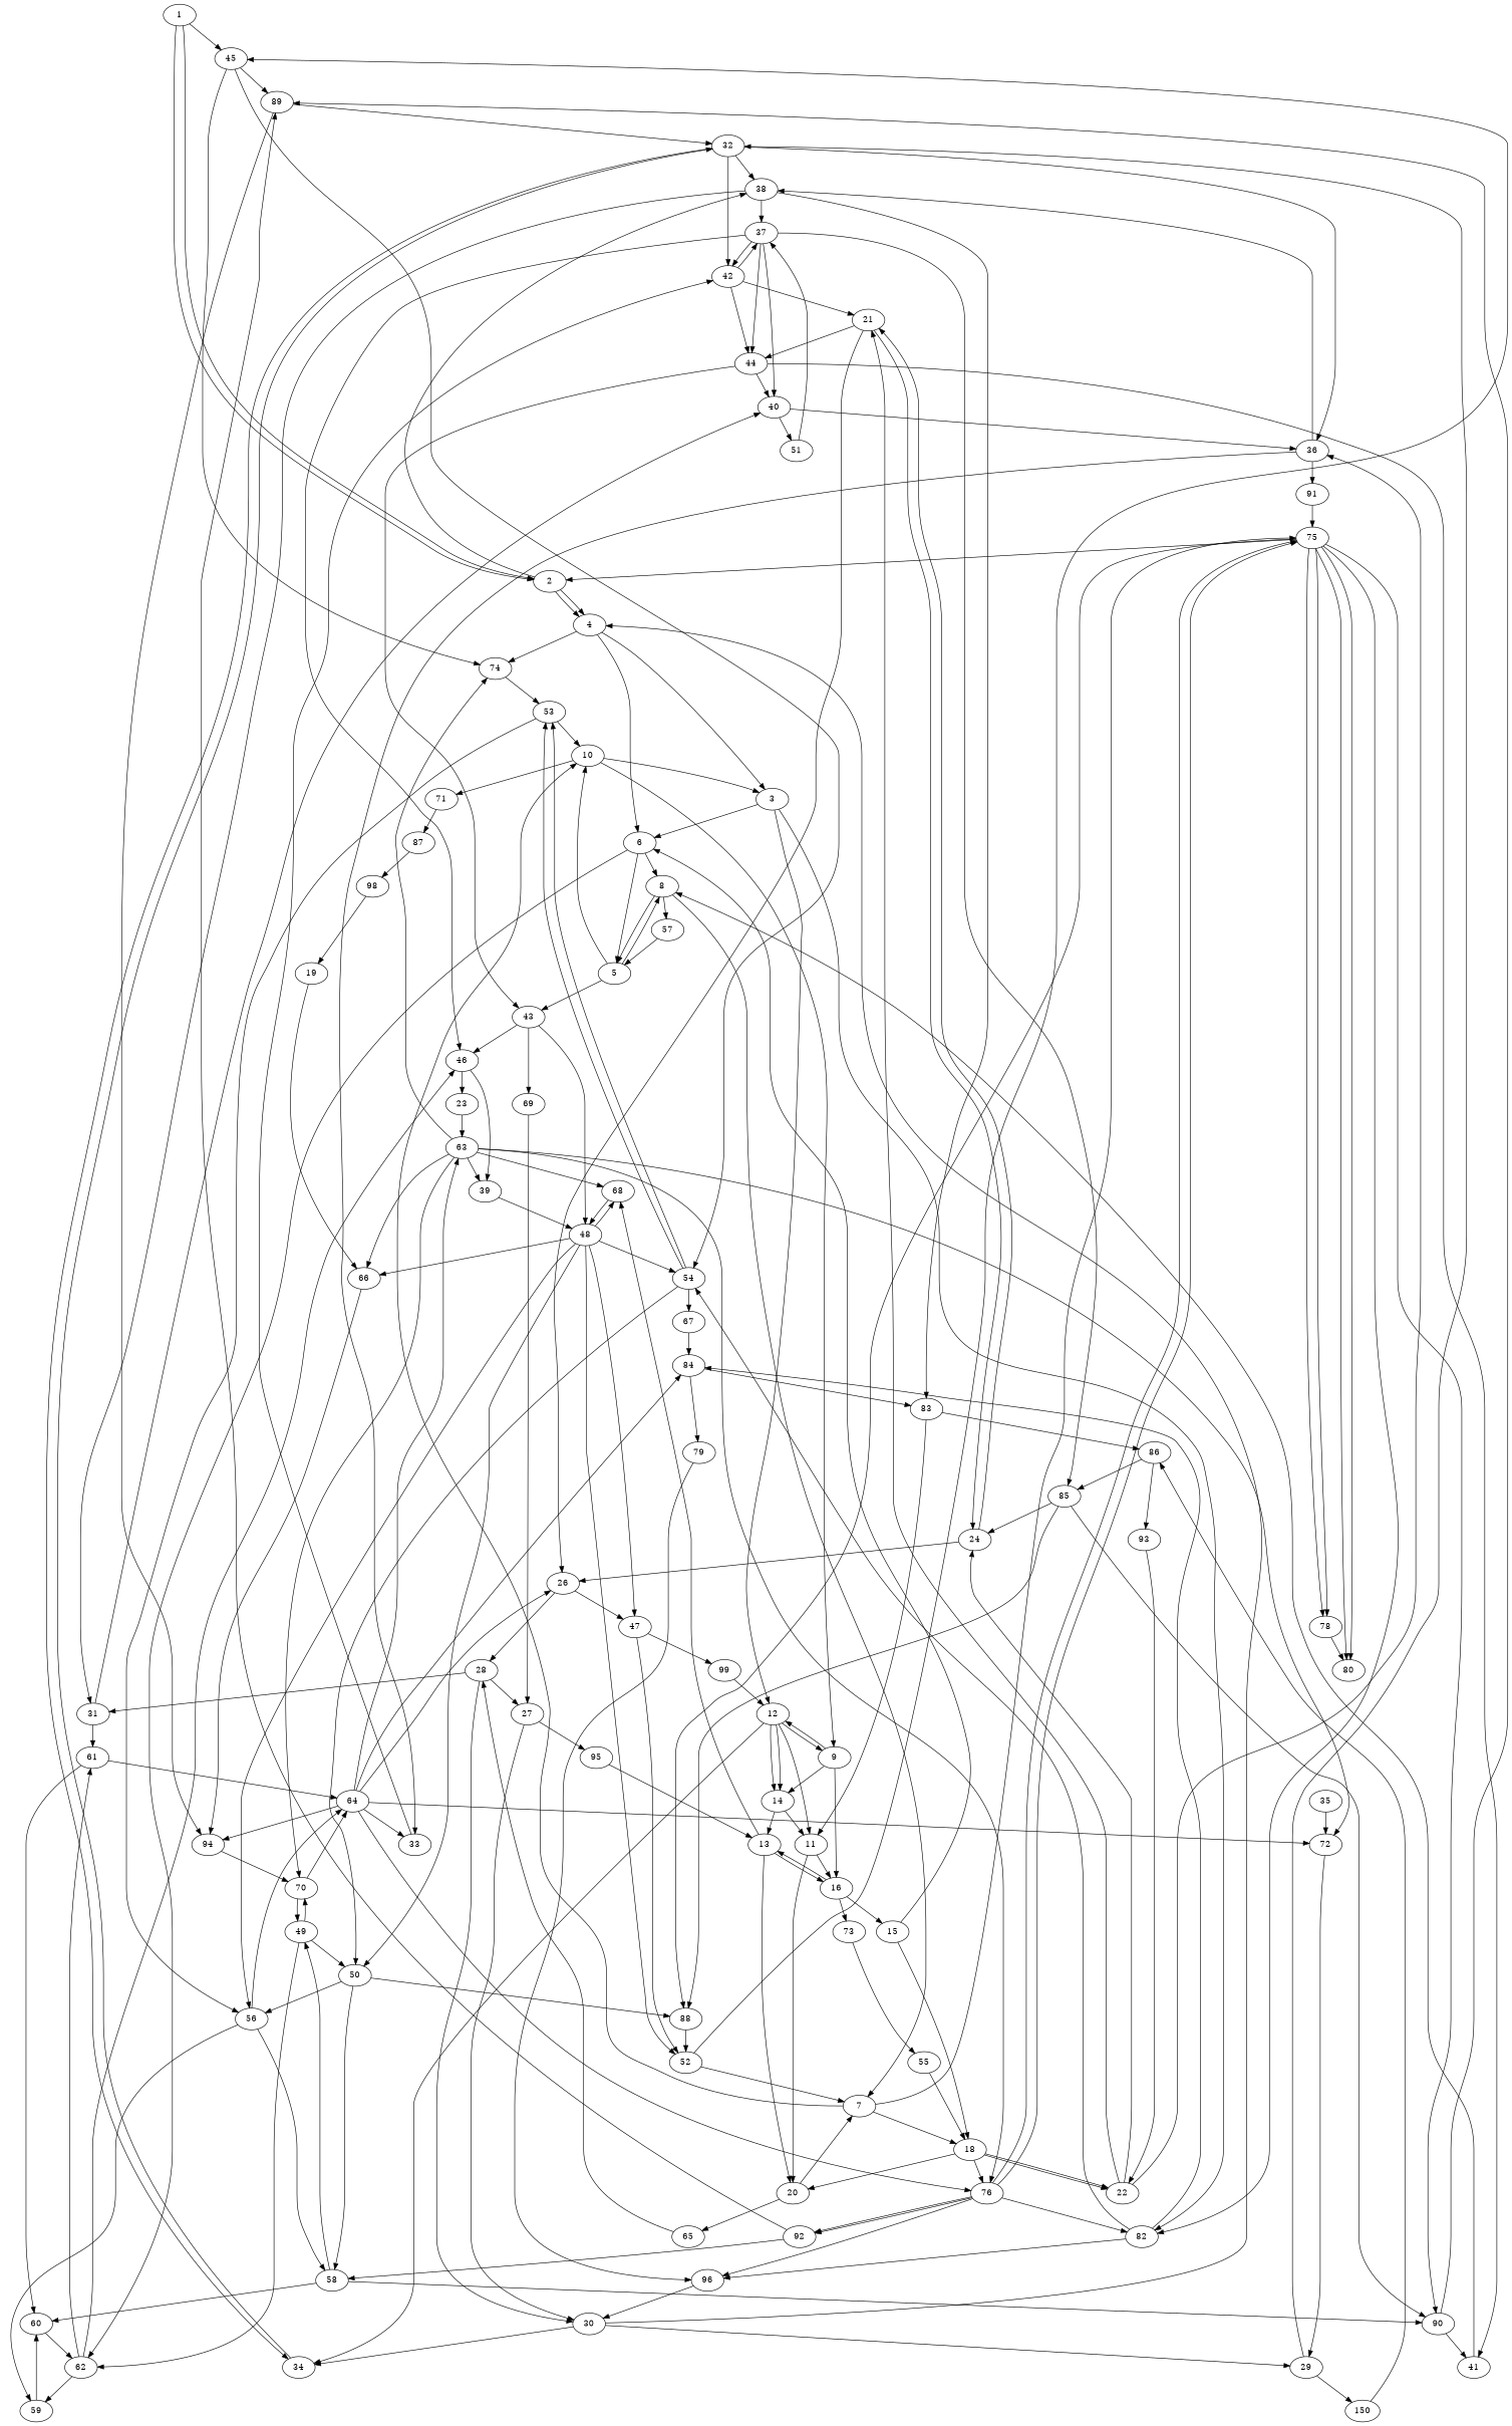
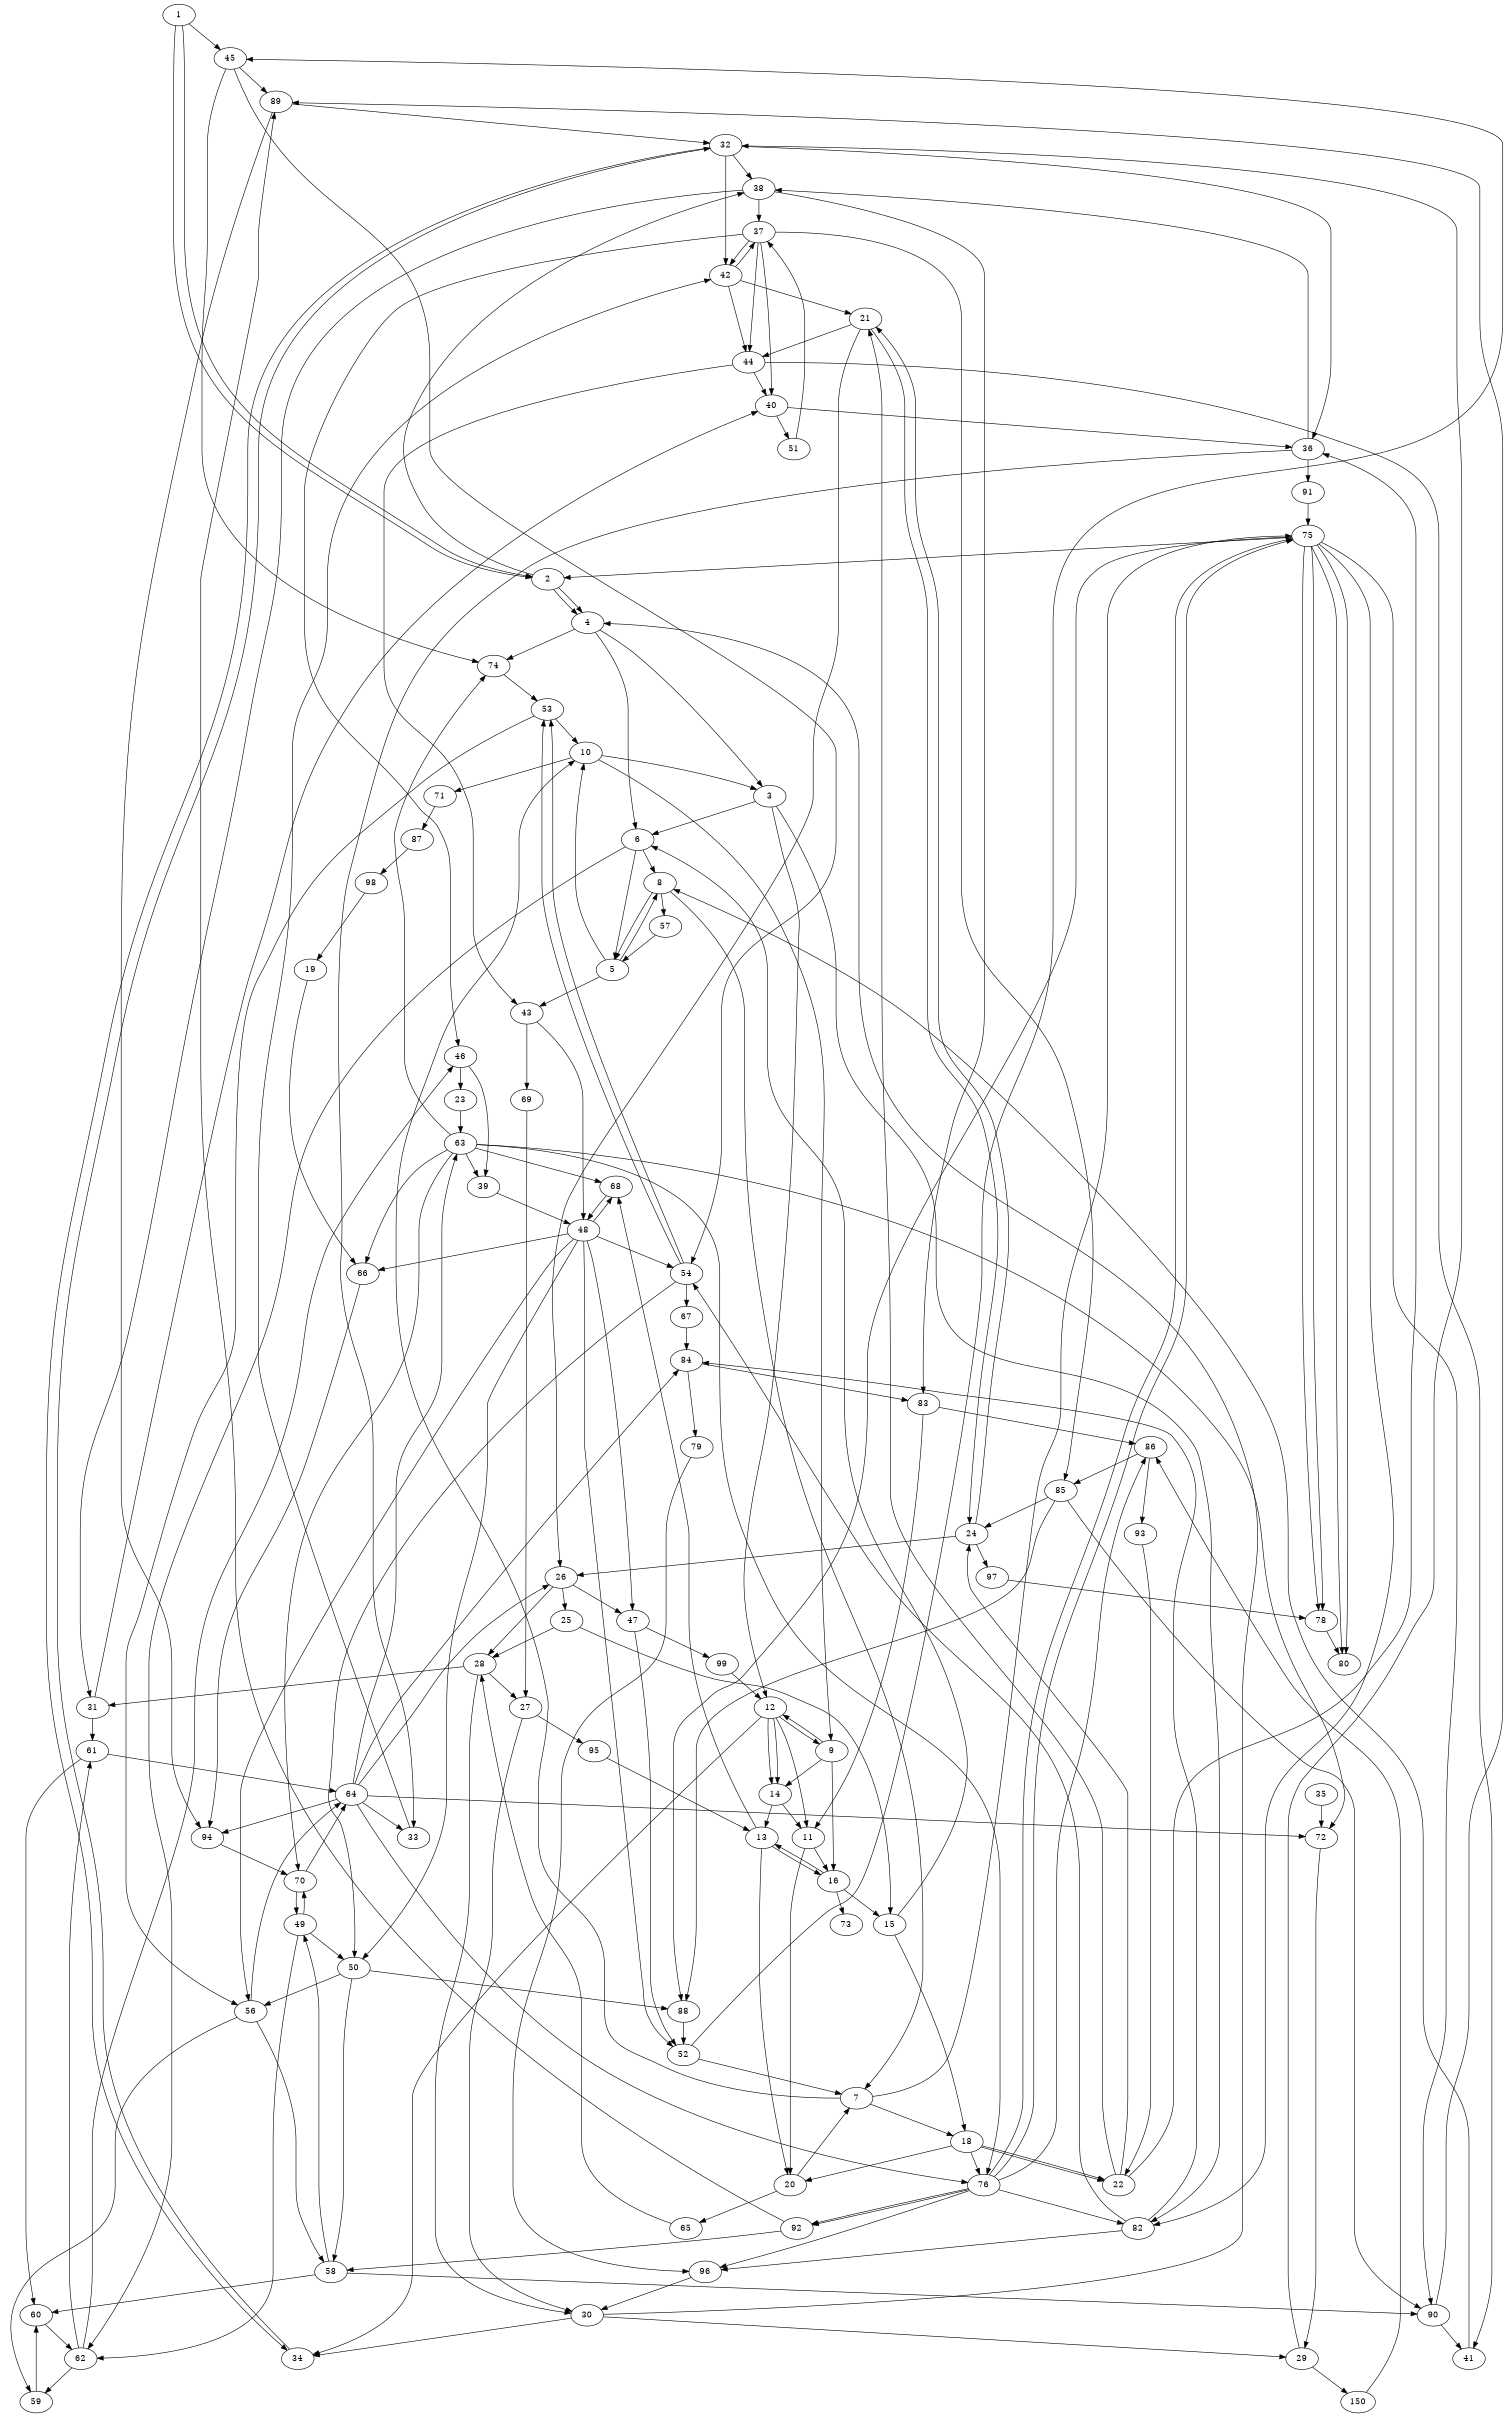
  digraph {
    1
    45
    2
    89
    54
    74
    38
    4
    32
    94
    67
    53
    50
    42
    36
    34
    70
    92
    58
    21
    44
    37
    91
    33
    83
    31
    24
    26
    40
    41
    43
    85
    46
+   97
+   25
    28
    47
    51
    8
    48
    69
    88
    90
    23
    39
    52
    78
    80
    15
    6
    18
    30
    27
    62
    5
    76
    22
    20
    61
    59
    7
    57
    10
    64
    60
    63
    66
    72
    68
    49
    29
    82
    96
    86
    75
    56
    3
    12
    84
    9
    11
    14
    79
    n84 [label=150]
    71
    87
    16
    98
    19
    35
    93
    65
    73
    13
    95
-   55
    99
    1 -> 45
    1 -> 2
    1 -> 2
    45 -> 89
    45 -> 54
    45 -> 74
    2 -> 38
    2 -> 4
    2 -> 4
    89 -> 32
    89 -> 94
    54 -> 67
    54 -> 53
    54 -> 53
    54 -> 50
    74 -> 53
    38 -> 37
    38 -> 83
    38 -> 31
    4 -> 74
    4 -> 6
    4 -> 3
    32 -> 38
    32 -> 42
    32 -> 36
    32 -> 34
    94 -> 70
    67 -> 84
    53 -> 10
    53 -> 56
    50 -> 58
    50 -> 88
    50 -> 56
    42 -> 21
    42 -> 44
    42 -> 37
    36 -> 38
    36 -> 91
    36 -> 33
    34 -> 32
    70 -> 64
    70 -> 49
    92 -> 89
    92 -> 58
    58 -> 90
    58 -> 60
    58 -> 49
    21 -> 44
    21 -> 24
    21 -> 26
    44 -> 40
    44 -> 41
    44 -> 43
    37 -> 42
    37 -> 44
    37 -> 40
    37 -> 85
    37 -> 46
    91 -> 75
    33 -> 42
    83 -> 86
    83 -> 11
    31 -> 40
    31 -> 61
    24 -> 21
    24 -> 26
+   24 -> 97
+   26 -> 25
    26 -> 28
    26 -> 47
    40 -> 36
    40 -> 51
    41 -> 8
-   43 -> 46
    43 -> 48
    43 -> 69
    85 -> 24
    85 -> 88
    85 -> 90
    46 -> 23
    46 -> 39
+   97 -> 78
+   25 -> 28
+   25 -> 15
    28 -> 31
    28 -> 30
    28 -> 27
    47 -> 52
    47 -> 99
    51 -> 37
    8 -> 5
    8 -> 7
    8 -> 57
    48 -> 54
    48 -> 50
    48 -> 47
    48 -> 52
    48 -> 66
    48 -> 68
    48 -> 56
    69 -> 27
    88 -> 52
    90 -> 89
    90 -> 41
    23 -> 63
    39 -> 48
    52 -> 45
    52 -> 7
    78 -> 80
    15 -> 6
    15 -> 18
    6 -> 8
    6 -> 62
    6 -> 5
    18 -> 76
    18 -> 22
    18 -> 22
    18 -> 20
    30 -> 4
    30 -> 34
    30 -> 29
    27 -> 30
    27 -> 95
    62 -> 46
    62 -> 61
    62 -> 59
    5 -> 43
    5 -> 8
    5 -> 10
    76 -> 92
    76 -> 92
    76 -> 82
    76 -> 96
+   76 -> 86
    76 -> 75
    76 -> 75
    22 -> 36
    22 -> 21
    22 -> 24
    20 -> 7
    20 -> 65
    61 -> 64
    61 -> 60
    59 -> 60
    7 -> 18
    7 -> 10
    7 -> 75
    57 -> 5
    10 -> 3
    10 -> 9
    10 -> 71
    64 -> 94
    64 -> 33
    64 -> 26
    64 -> 76
    64 -> 63
    64 -> 72
    64 -> 84
    60 -> 62
    63 -> 74
    63 -> 70
    63 -> 39
    63 -> 76
    63 -> 66
    63 -> 72
    63 -> 68
    66 -> 94
    72 -> 29
    68 -> 48
    49 -> 50
    49 -> 70
    49 -> 62
    29 -> 32
    29 -> n84
    82 -> 54
    82 -> 96
    82 -> 84
    96 -> 30
    86 -> 85
    86 -> 93
    75 -> 2
    75 -> 88
    75 -> 90
    75 -> 78
    75 -> 78
    75 -> 80
    75 -> 80
    75 -> 82
    56 -> 58
    56 -> 59
    56 -> 64
    3 -> 6
    3 -> 82
    3 -> 12
    12 -> 34
    12 -> 9
    12 -> 11
    12 -> 14
    12 -> 14
    84 -> 83
    84 -> 79
    9 -> 12
    9 -> 14
    9 -> 16
    11 -> 20
    11 -> 16
    14 -> 11
    14 -> 13
    79 -> 96
    n84 -> 86
    71 -> 87
    87 -> 98
    16 -> 15
    16 -> 73
    16 -> 13
    98 -> 19
    19 -> 66
    35 -> 72
    93 -> 22
    65 -> 28
-   73 -> 55
    13 -> 20
    13 -> 68
    13 -> 16
    95 -> 13
-   55 -> 18
    99 -> 12
  }
